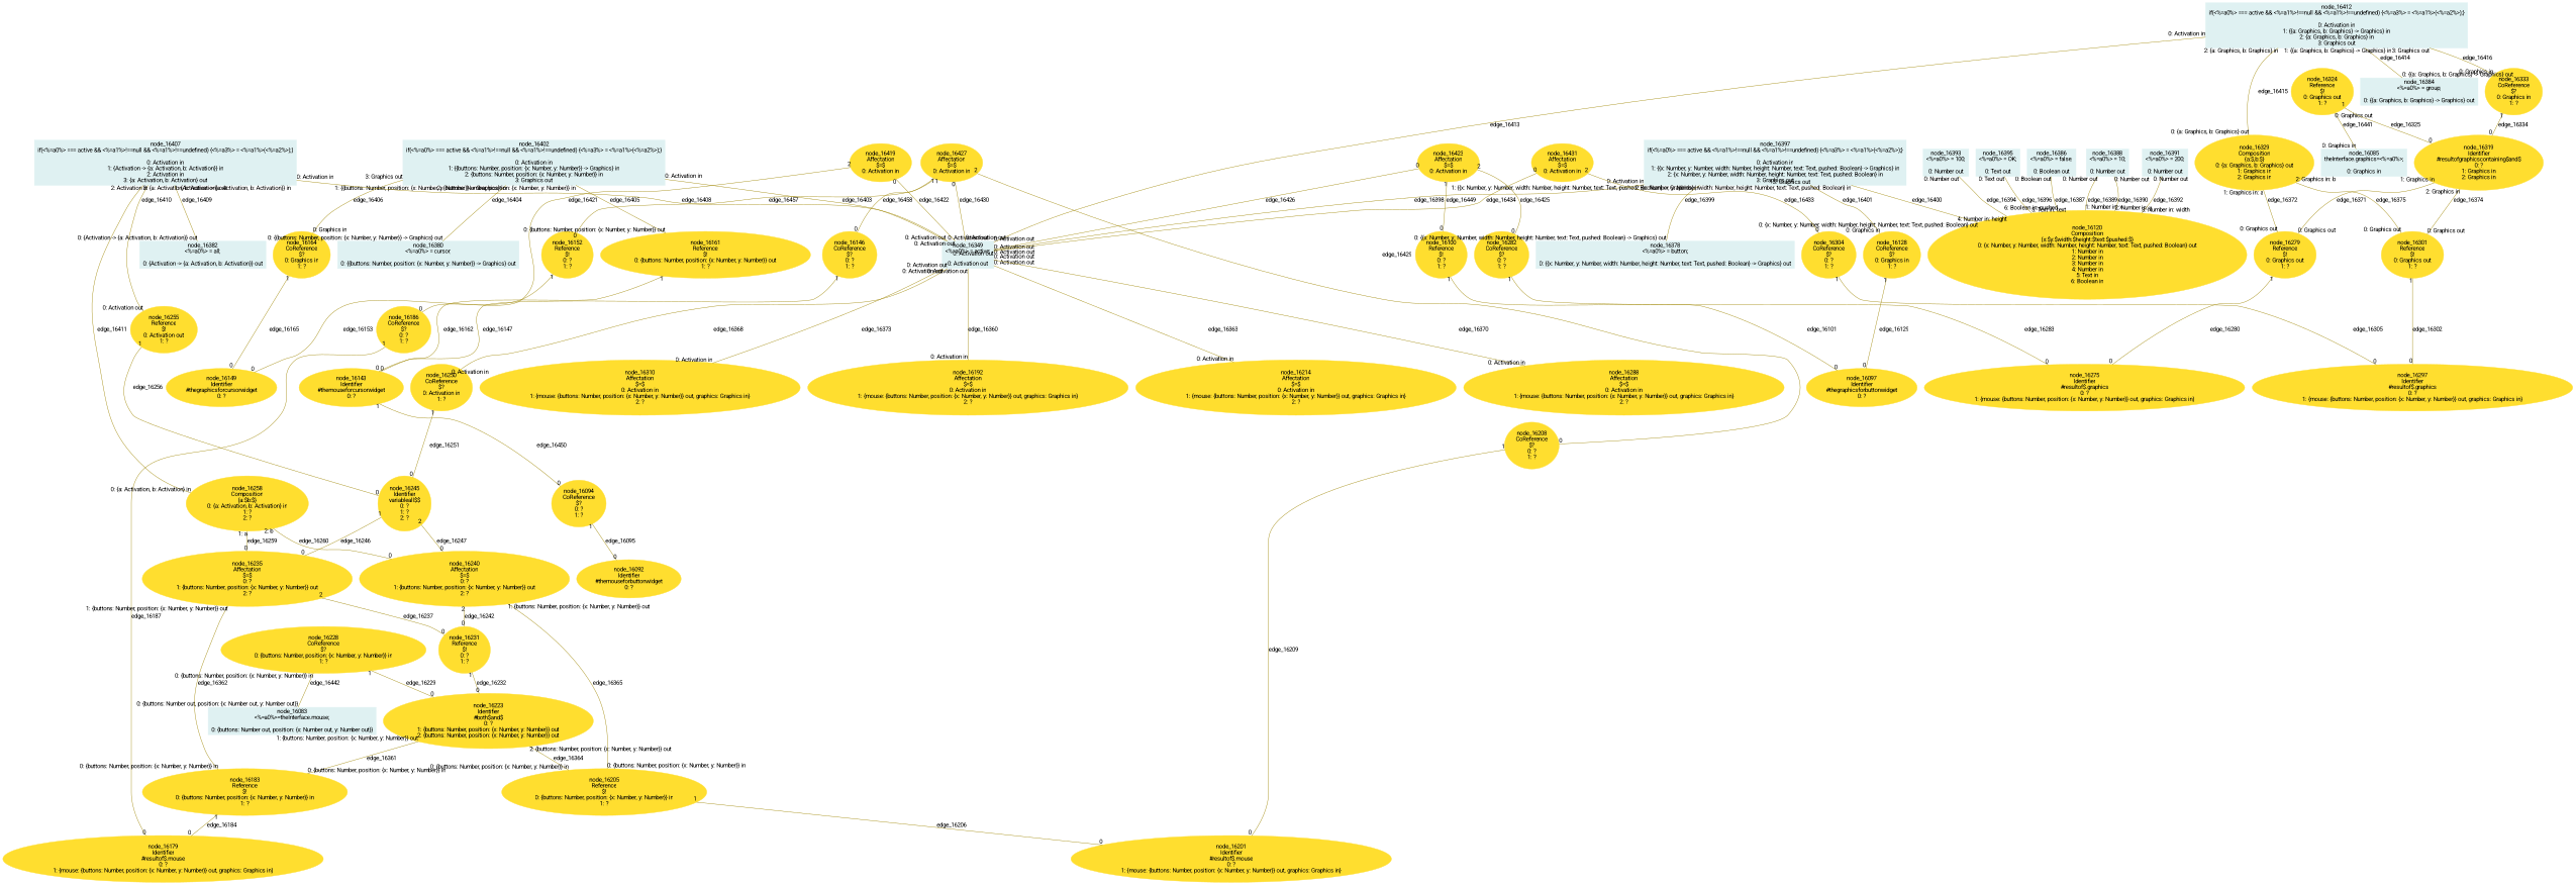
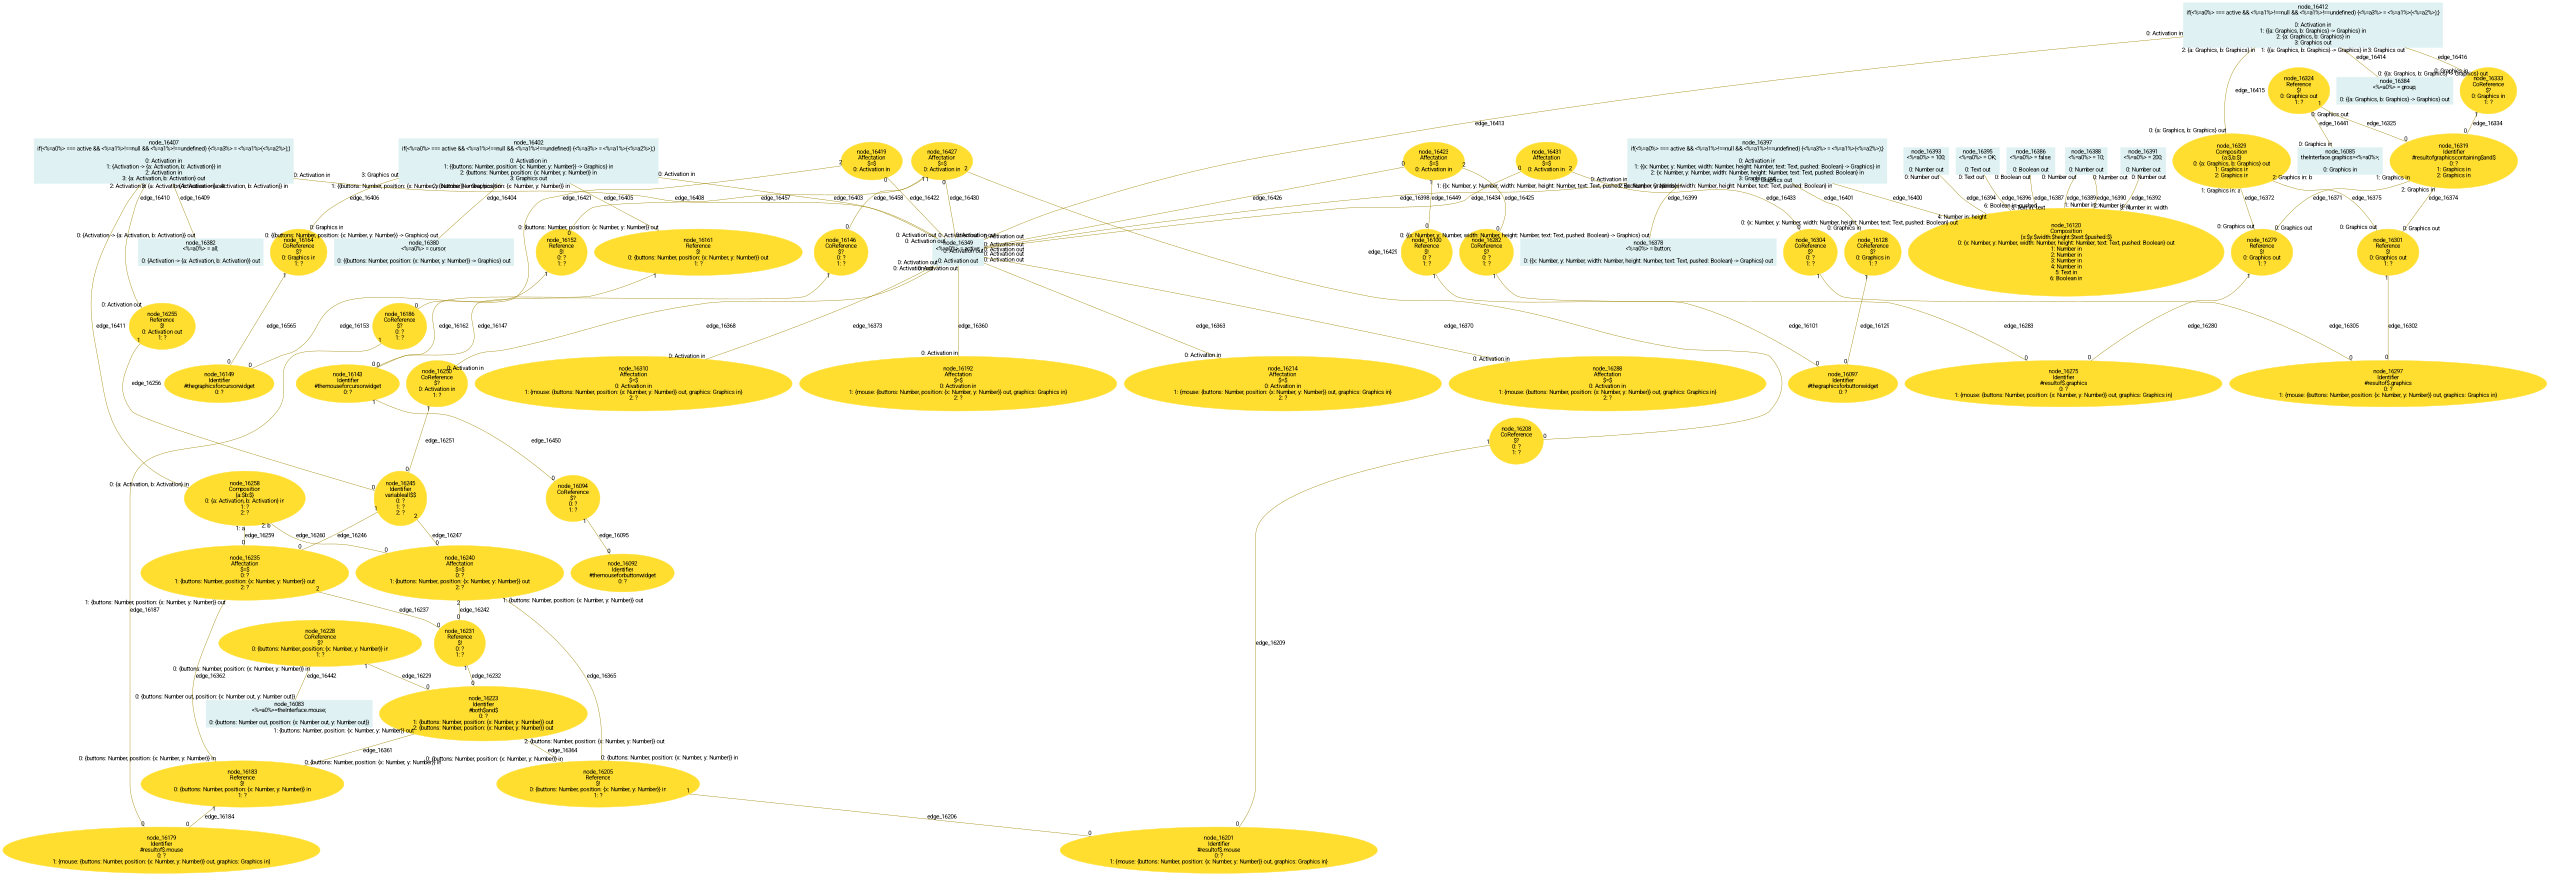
  digraph {
    fontname=Roboto
    node [color="#ffde2f" fontname=Roboto shape=ellipse style=filled]
    edge [arrowHead=none arrowsize=1 color="#9d8400" dir=none fontname=Roboto headlabel=0 taillabel=1]
    n1 [color="#dff1f2" label="node_16083\n<%=a0%>=theInterface.mouse;\n\n0: {buttons: Number out, position: {x: Number out, y: Number out}}" shape=box]
    n2 [color="#dff1f2" label="node_16085\ntheInterface.graphics=<%=a0%>;\n\n0: Graphics in" shape=box]
    n3 [label="node_16092\nIdentifier\n#themouseforbuttonwidget\n0: ?"]
    n4 [label="node_16094\nCoReference\n$?\n0: ?\n1: ?"]
    n5 [label="node_16097\nIdentifier\n#thegraphicsforbuttonwidget\n0: ?"]
    n6 [label="node_16100\nReference\n$!\n0: ?\n1: ?"]
    n7 [label="node_16120\nComposition\n{x:$y:$width:$height:$text:$pushed:$}\n0: {x: Number, y: Number, width: Number, height: Number, text: Text, pushed: Boolean} out\n1: Number in\n2: Number in\n3: Number in\n4: Number in\n5: Text in\n6: Boolean in"]
    n8 [label="node_16128\nCoReference\n$?\n0: Graphics in\n1: ?"]
    n9 [label="node_16143\nIdentifier\n#themouseforcursorwidget\n0: ?"]
    n10 [label="node_16146\nCoReference\n$?\n0: ?\n1: ?"]
    n11 [label="node_16149\nIdentifier\n#thegraphicsforcursorwidget\n0: ?"]
    n12 [label="node_16152\nReference\n$!\n0: ?\n1: ?"]
    n13 [label="node_16161\nReference\n$!\n0: {buttons: Number, position: {x: Number, y: Number}} out\n1: ?"]
    n14 [label="node_16164\nCoReference\n$?\n0: Graphics in\n1: ?"]
    n15 [label="node_16179\nIdentifier\n#resultof$.mouse\n0: ?\n1: {mouse: {buttons: Number, position: {x: Number, y: Number}} out, graphics: Graphics in}"]
    n16 [label="node_16183\nReference\n$!\n0: {buttons: Number, position: {x: Number, y: Number}} in\n1: ?"]
    n17 [label="node_16186\nCoReference\n$?\n0: ?\n1: ?"]
    n18 [label="node_16192\nAffectation\n$=$\n0: Activation in\n1: {mouse: {buttons: Number, position: {x: Number, y: Number}} out, graphics: Graphics in}\n2: ?"]
    n19 [label="node_16201\nIdentifier\n#resultof$.mouse\n0: ?\n1: {mouse: {buttons: Number, position: {x: Number, y: Number}} out, graphics: Graphics in}"]
    n20 [label="node_16205\nReference\n$!\n0: {buttons: Number, position: {x: Number, y: Number}} in\n1: ?"]
    n21 [label="node_16208\nCoReference\n$?\n0: ?\n1: ?"]
    n22 [label="node_16214\nAffectation\n$=$\n0: Activation in\n1: {mouse: {buttons: Number, position: {x: Number, y: Number}} out, graphics: Graphics in}\n2: ?"]
    n23 [label="node_16223\nIdentifier\n#both$and$\n0: ?\n1: {buttons: Number, position: {x: Number, y: Number}} out\n2: {buttons: Number, position: {x: Number, y: Number}} out"]
    n24 [label="node_16228\nCoReference\n$?\n0: {buttons: Number, position: {x: Number, y: Number}} in\n1: ?"]
    n25 [label="node_16231\nReference\n$!\n0: ?\n1: ?"]
    n26 [label="node_16235\nAffectation\n$=$\n0: ?\n1: {buttons: Number, position: {x: Number, y: Number}} out\n2: ?"]
    n27 [label="node_16240\nAffectation\n$=$\n0: ?\n1: {buttons: Number, position: {x: Number, y: Number}} out\n2: ?"]
    n28 [label="node_16245\nIdentifier\nvariableall$$\n0: ?\n1: ?\n2: ?"]
    n29 [label="node_16250\nCoReference\n$?\n0: Activation in\n1: ?"]
    n30 [label="node_16255\nReference\n$!\n0: Activation out\n1: ?"]
    n31 [label="node_16258\nComposition\n{a:$b:$}\n0: {a: Activation, b: Activation} in\n1: ?\n2: ?"]
    n32 [label="node_16275\nIdentifier\n#resultof$.graphics\n0: ?\n1: {mouse: {buttons: Number, position: {x: Number, y: Number}} out, graphics: Graphics in}"]
    n33 [label="node_16279\nReference\n$!\n0: Graphics out\n1: ?"]
    n34 [label="node_16282\nCoReference\n$?\n0: ?\n1: ?"]
    n35 [label="node_16288\nAffectation\n$=$\n0: Activation in\n1: {mouse: {buttons: Number, position: {x: Number, y: Number}} out, graphics: Graphics in}\n2: ?"]
    n36 [label="node_16297\nIdentifier\n#resultof$.graphics\n0: ?\n1: {mouse: {buttons: Number, position: {x: Number, y: Number}} out, graphics: Graphics in}"]
    n37 [label="node_16301\nReference\n$!\n0: Graphics out\n1: ?"]
    n38 [label="node_16304\nCoReference\n$?\n0: ?\n1: ?"]
    n39 [label="node_16310\nAffectation\n$=$\n0: Activation in\n1: {mouse: {buttons: Number, position: {x: Number, y: Number}} out, graphics: Graphics in}\n2: ?"]
    n40 [label="node_16319\nIdentifier\n#resultofgraphicscontaining$and$\n0: ?\n1: Graphics in\n2: Graphics in"]
    n41 [label="node_16324\nReference\n$!\n0: Graphics out\n1: ?"]
    n42 [label="node_16329\nComposition\n{a:$,b:$}\n0: {a: Graphics, b: Graphics} out\n1: Graphics in\n2: Graphics in"]
    n43 [label="node_16333\nCoReference\n$?\n0: Graphics in\n1: ?"]
    n44 [color="#dff1f2" label="node_16349\n<%=a0%> = active;\n\n0: Activation out" shape=box]
    n45 [color="#dff1f2" label="node_16378\n<%=a0%> = button;\n\n0: {{x: Number, y: Number, width: Number, height: Number, text: Text, pushed: Boolean} -> Graphics} out" shape=box]
    n46 [color="#dff1f2" label="node_16380\n<%=a0%> = cursor;\n\n0: {{buttons: Number, position: {x: Number, y: Number}} -> Graphics} out" shape=box]
    n47 [color="#dff1f2" label="node_16382\n<%=a0%> = all;\n\n0: {Activation -> {a: Activation, b: Activation}} out" shape=box]
    n48 [color="#dff1f2" label="node_16384\n<%=a0%> = group;\n\n0: {{a: Graphics, b: Graphics} -> Graphics} out" shape=box]
    n49 [color="#dff1f2" label="node_16386\n<%=a0%> = false;\n\n0: Boolean out" shape=box]
    n50 [color="#dff1f2" label="node_16388\n<%=a0%> = 10;\n\n0: Number out" shape=box]
    n51 [color="#dff1f2" label="node_16391\n<%=a0%> = 200;\n\n0: Number out" shape=box]
    n52 [color="#dff1f2" label="node_16393\n<%=a0%> = 100;\n\n0: Number out" shape=box]
    n53 [color="#dff1f2" label="node_16395\n<%=a0%> = OK;\n\n0: Text out" shape=box]
    n54 [color="#dff1f2" label="node_16397\nif(<%=a0%> === active && <%=a1%>!==null && <%=a1%>!==undefined) {<%=a3%> = <%=a1%>(<%=a2%>);}\n\n0: Activation in\n1: {{x: Number, y: Number, width: Number, height: Number, text: Text, pushed: Boolean} -> Graphics} in\n2: {x: Number, y: Number, width: Number, height: Number, text: Text, pushed: Boolean} in\n3: Graphics out" shape=box]
    n55 [color="#dff1f2" label="node_16402\nif(<%=a0%> === active && <%=a1%>!==null && <%=a1%>!==undefined) {<%=a3%> = <%=a1%>(<%=a2%>);}\n\n0: Activation in\n1: {{buttons: Number, position: {x: Number, y: Number}} -> Graphics} in\n2: {buttons: Number, position: {x: Number, y: Number}} in\n3: Graphics out" shape=box]
    n56 [color="#dff1f2" label="node_16407\nif(<%=a0%> === active && <%=a1%>!==null && <%=a1%>!==undefined) {<%=a3%> = <%=a1%>(<%=a2%>);}\n\n0: Activation in\n1: {Activation -> {a: Activation, b: Activation}} in\n2: Activation in\n3: {a: Activation, b: Activation} out" shape=box]
    n57 [color="#dff1f2" label="node_16412\nif(<%=a0%> === active && <%=a1%>!==null && <%=a1%>!==undefined) {<%=a3%> = <%=a1%>(<%=a2%>);}\n\n0: Activation in\n1: {{a: Graphics, b: Graphics} -> Graphics} in\n2: {a: Graphics, b: Graphics} in\n3: Graphics out" shape=box]
    n58 [label="node_16419\nAffectation\n$=$\n0: Activation in"]
    n59 [label="node_16423\nAffectation\n$=$\n0: Activation in"]
    n60 [label="node_16427\nAffectation\n$=$\n0: Activation in"]
    n61 [label="node_16431\nAffectation\n$=$\n0: Activation in"]
    n4 -> n3 [label=edge_16095]
    n6 -> n5 [label=edge_16101]
    n8 -> n5 [label=edge_16129]
    n9 -> n4 [label=edge_16450]
    n10 -> n9 [label=edge_16147]
    n12 -> n11 [label=edge_16153]
    n13 -> n9 [label=edge_16162]
-   n14 -> n11 [label=edge_16165]
+   n14 -> n11 [label=edge_16565]
    n16 -> n15 [label=edge_16184]
    n17 -> n15 [label=edge_16187]
    n20 -> n19 [label=edge_16206]
    n21 -> n19 [label=edge_16209]
    n23 -> n16 [headlabel="0: {buttons: Number, position: {x: Number, y: Number}} in" label=edge_16361 taillabel="1: {buttons: Number, position: {x: Number, y: Number}} out"]
    n23 -> n20 [headlabel="0: {buttons: Number, position: {x: Number, y: Number}} in" label=edge_16364 taillabel="2: {buttons: Number, position: {x: Number, y: Number}} out"]
    n24 -> n1 [headlabel="0: {buttons: Number out, position: {x: Number out, y: Number out}}" label=edge_16442 taillabel="0: {buttons: Number, position: {x: Number, y: Number}} in"]
    n24 -> n23 [label=edge_16229]
    n25 -> n23 [label=edge_16232]
    n26 -> n16 [headlabel="0: {buttons: Number, position: {x: Number, y: Number}} in" label=edge_16362 taillabel="1: {buttons: Number, position: {x: Number, y: Number}} out"]
    n26 -> n25 [label=edge_16237 taillabel=2]
    n27 -> n20 [headlabel="0: {buttons: Number, position: {x: Number, y: Number}} in" label=edge_16365 taillabel="1: {buttons: Number, position: {x: Number, y: Number}} out"]
    n27 -> n25 [label=edge_16242 taillabel=2]
    n28 -> n26 [label=edge_16246]
    n28 -> n27 [label=edge_16247 taillabel=2]
    n29 -> n28 [label=edge_16251]
    n30 -> n28 [label=edge_16256]
    n31 -> n26 [label=edge_16259 taillabel="1: a"]
    n31 -> n27 [label=edge_16260 taillabel="2: b"]
    n33 -> n32 [label=edge_16280]
    n34 -> n32 [label=edge_16283]
    n37 -> n36 [label=edge_16302]
    n38 -> n36 [label=edge_16305]
    n40 -> n33 [headlabel="0: Graphics out" label=edge_16371 taillabel="1: Graphics in"]
    n40 -> n37 [headlabel="0: Graphics out" label=edge_16374 taillabel="2: Graphics in"]
    n41 -> n2 [headlabel="0: Graphics in" label=edge_16441 taillabel="0: Graphics out"]
    n41 -> n40 [label=edge_16325]
    n42 -> n33 [headlabel="0: Graphics out" label=edge_16372 taillabel="1: Graphics in: a"]
    n42 -> n37 [headlabel="0: Graphics out" label=edge_16375 taillabel="2: Graphics in: b"]
    n43 -> n40 [label=edge_16334]
    n44 -> n18 [headlabel="0: Activation in" label=edge_16360 taillabel="0: Activation out"]
    n44 -> n22 [headlabel="0: Activation in" label=edge_16363 taillabel="0: Activation out"]
    n44 -> n29 [headlabel="0: Activation in" label=edge_16368 taillabel="0: Activation out"]
    n44 -> n35 [headlabel="0: Activation in" label=edge_16370 taillabel="0: Activation out"]
    n44 -> n39 [headlabel="0: Activation in" label=edge_16373 taillabel="0: Activation out"]
    n49 -> n7 [headlabel="6: Boolean in: pushed" label=edge_16387 taillabel="0: Boolean out"]
    n50 -> n7 [headlabel="1: Number in: x" label=edge_16389 taillabel="0: Number out"]
    n50 -> n7 [headlabel="2: Number in: y" label=edge_16390 taillabel="0: Number out"]
    n51 -> n7 [headlabel="3: Number in: width" label=edge_16392 taillabel="0: Number out"]
    n52 -> n7 [headlabel="4: Number in: height" label=edge_16394 taillabel="0: Number out"]
    n53 -> n7 [headlabel="5: Text in: text" label=edge_16396 taillabel="0: Text out"]
    n54 -> n7 [headlabel="0: {x: Number, y: Number, width: Number, height: Number, text: Text, pushed: Boolean} out" label=edge_16400 taillabel="2: {x: Number, y: Number, width: Number, height: Number, text: Text, pushed: Boolean} in"]
    n54 -> n8 [headlabel="0: Graphics in" label=edge_16401 taillabel="3: Graphics out"]
    n54 -> n44 [headlabel="0: Activation out" label=edge_16398 taillabel="0: Activation in"]
    n54 -> n45 [headlabel="0: {{x: Number, y: Number, width: Number, height: Number, text: Text, pushed: Boolean} -> Graphics} out" label=edge_16399 taillabel="1: {{x: Number, y: Number, width: Number, height: Number, text: Text, pushed: Boolean} -> Graphics} in"]
    n55 -> n13 [headlabel="0: {buttons: Number, position: {x: Number, y: Number}} out" label=edge_16405 taillabel="2: {buttons: Number, position: {x: Number, y: Number}} in"]
    n55 -> n14 [headlabel="0: Graphics in" label=edge_16406 taillabel="3: Graphics out"]
    n55 -> n44 [headlabel="0: Activation out" label=edge_16403 taillabel="0: Activation in"]
    n55 -> n46 [headlabel="0: {{buttons: Number, position: {x: Number, y: Number}} -> Graphics} out" label=edge_16404 taillabel="1: {{buttons: Number, position: {x: Number, y: Number}} -> Graphics} in"]
    n56 -> n30 [headlabel="0: Activation out" label=edge_16410 taillabel="2: Activation in"]
    n56 -> n31 [headlabel="0: {a: Activation, b: Activation} in" label=edge_16411 taillabel="3: {a: Activation, b: Activation} out"]
    n56 -> n44 [headlabel="0: Activation out" label=edge_16408 taillabel="0: Activation in"]
    n56 -> n47 [headlabel="0: {Activation -> {a: Activation, b: Activation}} out" label=edge_16409 taillabel="1: {Activation -> {a: Activation, b: Activation}} in"]
    n57 -> n42 [headlabel="0: {a: Graphics, b: Graphics} out" label=edge_16415 taillabel="2: {a: Graphics, b: Graphics} in"]
    n57 -> n43 [headlabel="0: Graphics in" label=edge_16416 taillabel="3: Graphics out"]
    n57 -> n44 [headlabel="0: Activation out" label=edge_16413 taillabel="0: Activation in"]
    n57 -> n48 [headlabel="0: {{a: Graphics, b: Graphics} -> Graphics} out" label=edge_16414 taillabel="1: {{a: Graphics, b: Graphics} -> Graphics} in"]
    n58 -> n17 [label=edge_16421 taillabel=2]
    n58 -> n44 [headlabel="0: Activation out" label=edge_16422 taillabel=0]
    n59 -> n6 [label=edge_16449]
    n59 -> n34 [label=edge_16425 taillabel=2]
    n59 -> n44 [headlabel="0: Activation out" label=edge_16426 taillabel=0]
    n60 -> n10 [label=edge_16458]
    n60 -> n12 [label=edge_16457]
    n60 -> n21 [label=edge_16429 taillabel=2]
    n60 -> n44 [headlabel="0: Activation out" label=edge_16430 taillabel=0]
    n61 -> n38 [label=edge_16433 taillabel=2]
    n61 -> n44 [headlabel="0: Activation out" label=edge_16434 taillabel=0]
  }
